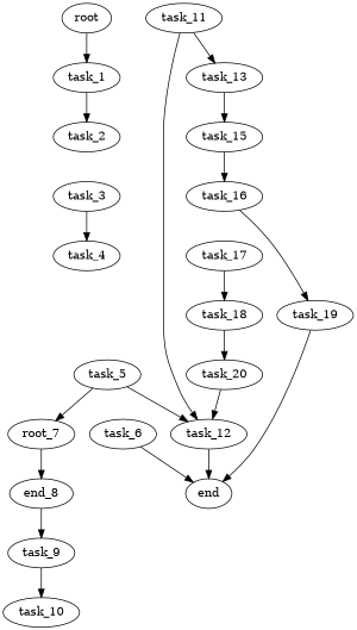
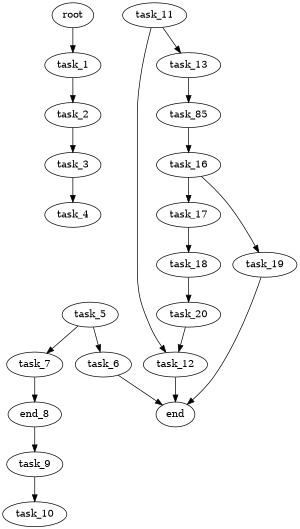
  digraph {
    root
    task_1
    task_2
    task_3
    task_4
    task_5
    task_6
-   task_7 [label=root_7]
+   task_7
    end
    n10 [label=end_8]
    task_9
    task_10
    task_11
    task_12
    task_13
-   task_15
+   task_15 [label=task_85]
    task_16
    task_17
    task_19
    task_18
    task_20
    root -> task_1
    task_1 -> task_2
+   task_2 -> task_3
    task_3 -> task_4
-   task_5 -> task_12
+   task_5 -> task_6
    task_5 -> task_7
    task_6 -> end
    task_7 -> n10
    n10 -> task_9
    task_9 -> task_10
    task_11 -> task_12
    task_11 -> task_13
    task_12 -> end
    task_13 -> task_15
    task_15 -> task_16
+   task_16 -> task_17
    task_16 -> task_19
    task_17 -> task_18
    task_19 -> end
    task_18 -> task_20
    task_20 -> task_12
  }
